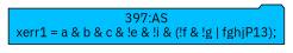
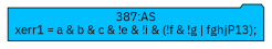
  strict digraph {
    fontname="IBM Plex Sans"
-   n1 [ast="<pyverilog.vparser.ast.Assign object at 0x7f14cededd50>" def_var="['xerr1']" fillcolor=deepskyblue label="397:AS\nxerr1 = a & b & c & !e & !i & (!f & !g | fghjP13);" statements="[]" style=filled typ=Assign use_var="['a', 'b', 'c', 'e', 'i', 'f', 'g', 'fghjP13']" shape=folder fontname="IBM Plex Sans"]
+   n1 [ast="<pyverilog.vparser.ast.Assign object at 0x7f14cededd50>" def_var="['xerr1']" fillcolor=deepskyblue label="387:AS\nxerr1 = a & b & c & !e & !i & (!f & !g | fghjP13);" statements="[]" style=filled typ=Assign use_var="['a', 'b', 'c', 'e', 'i', 'f', 'g', 'fghjP13']" shape=folder fontname="IBM Plex Sans"]
  }
